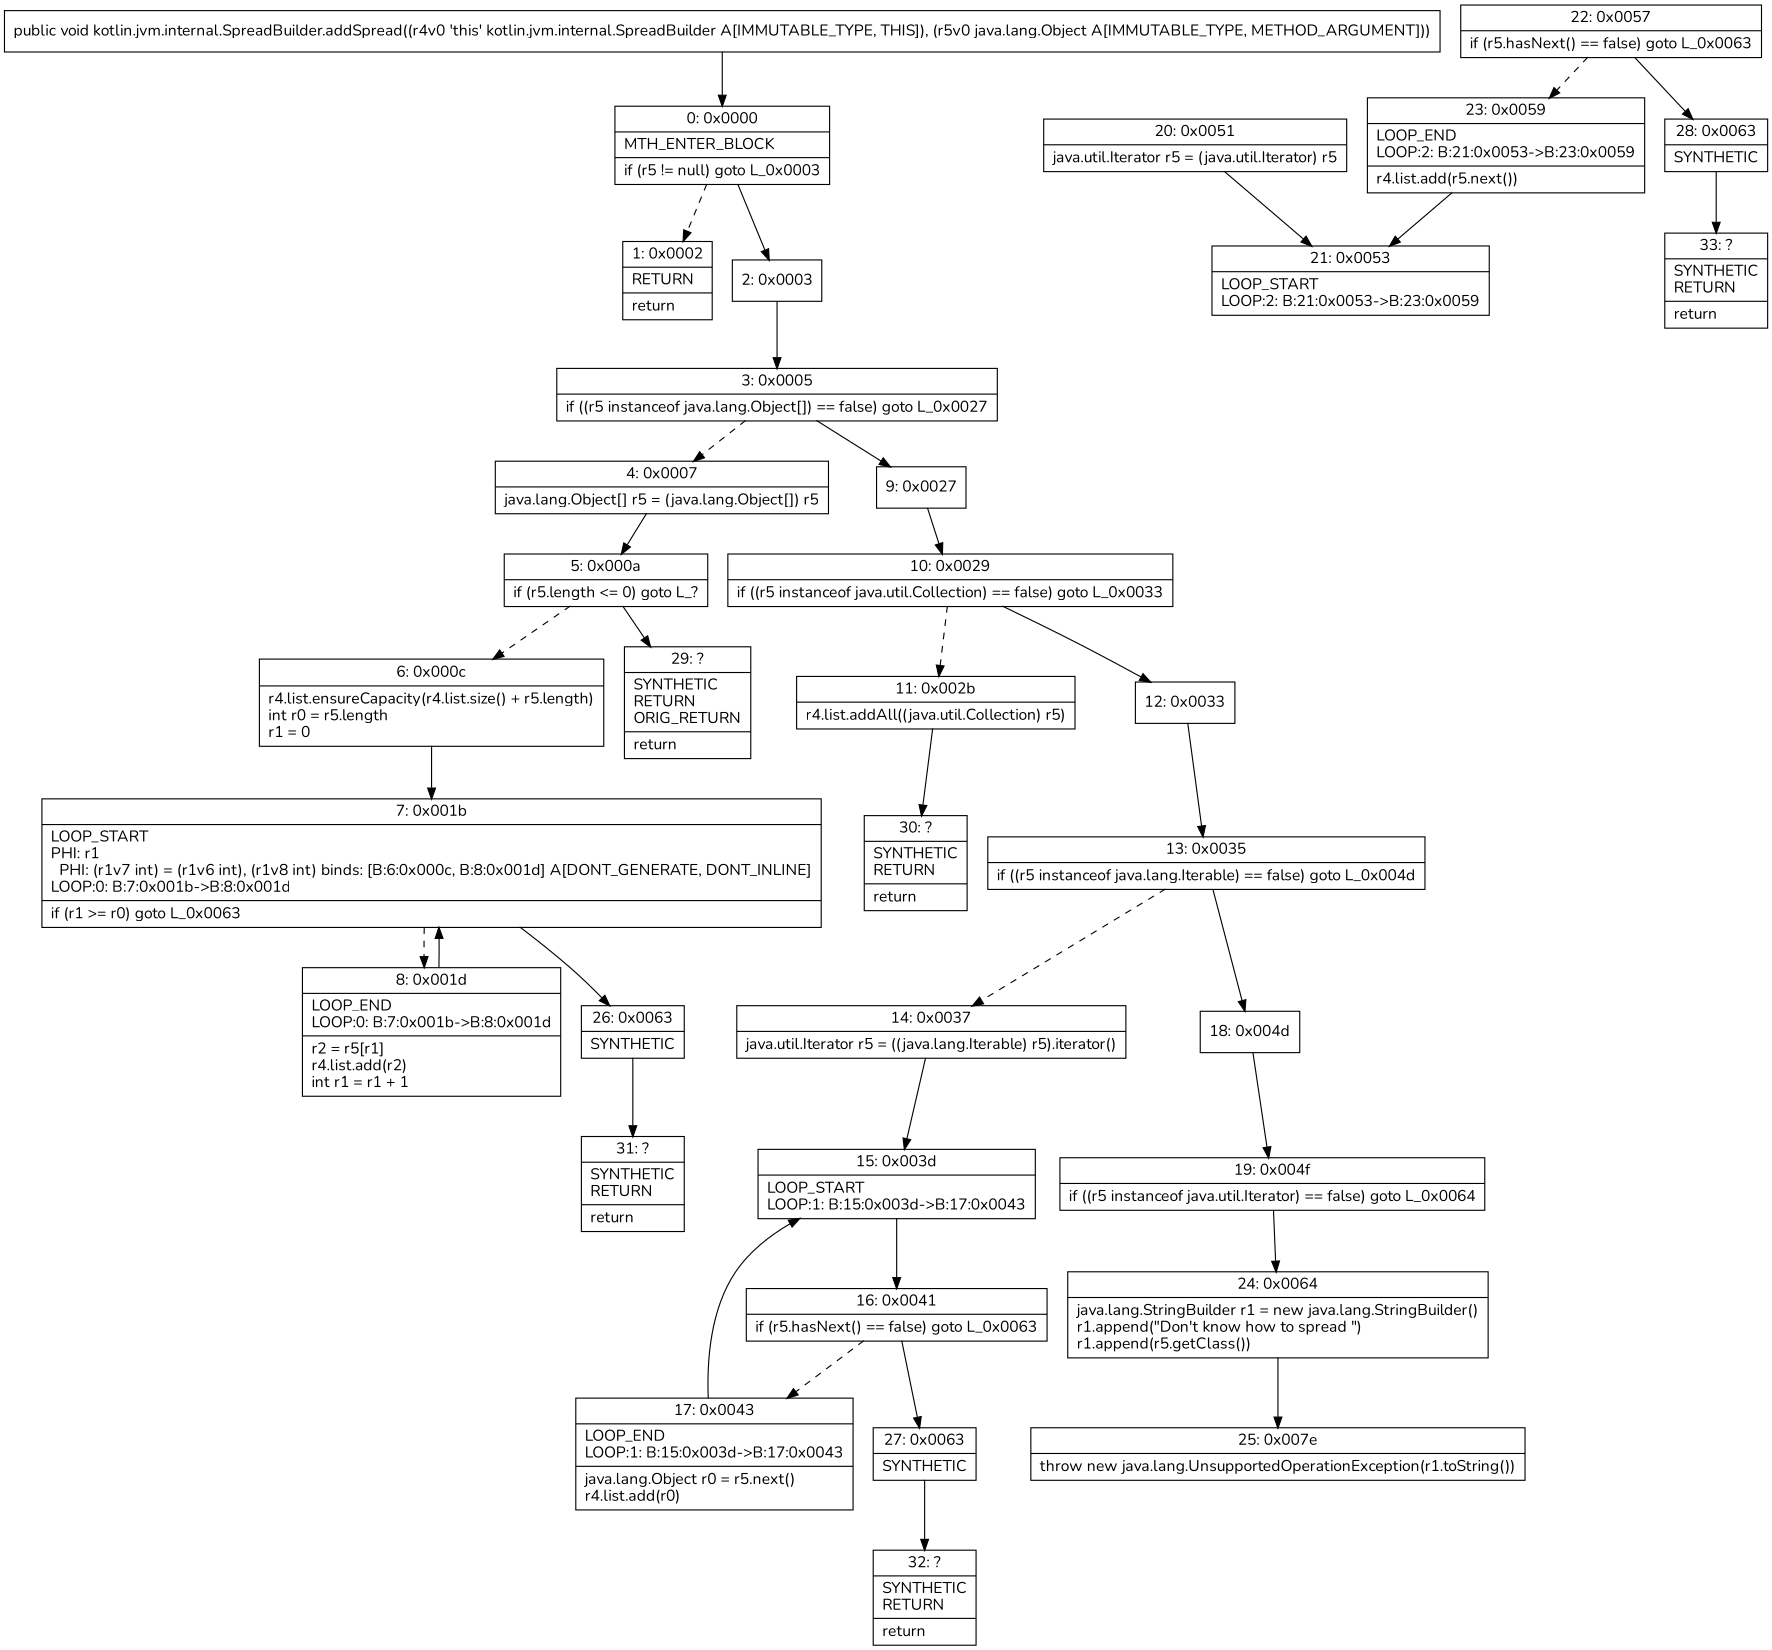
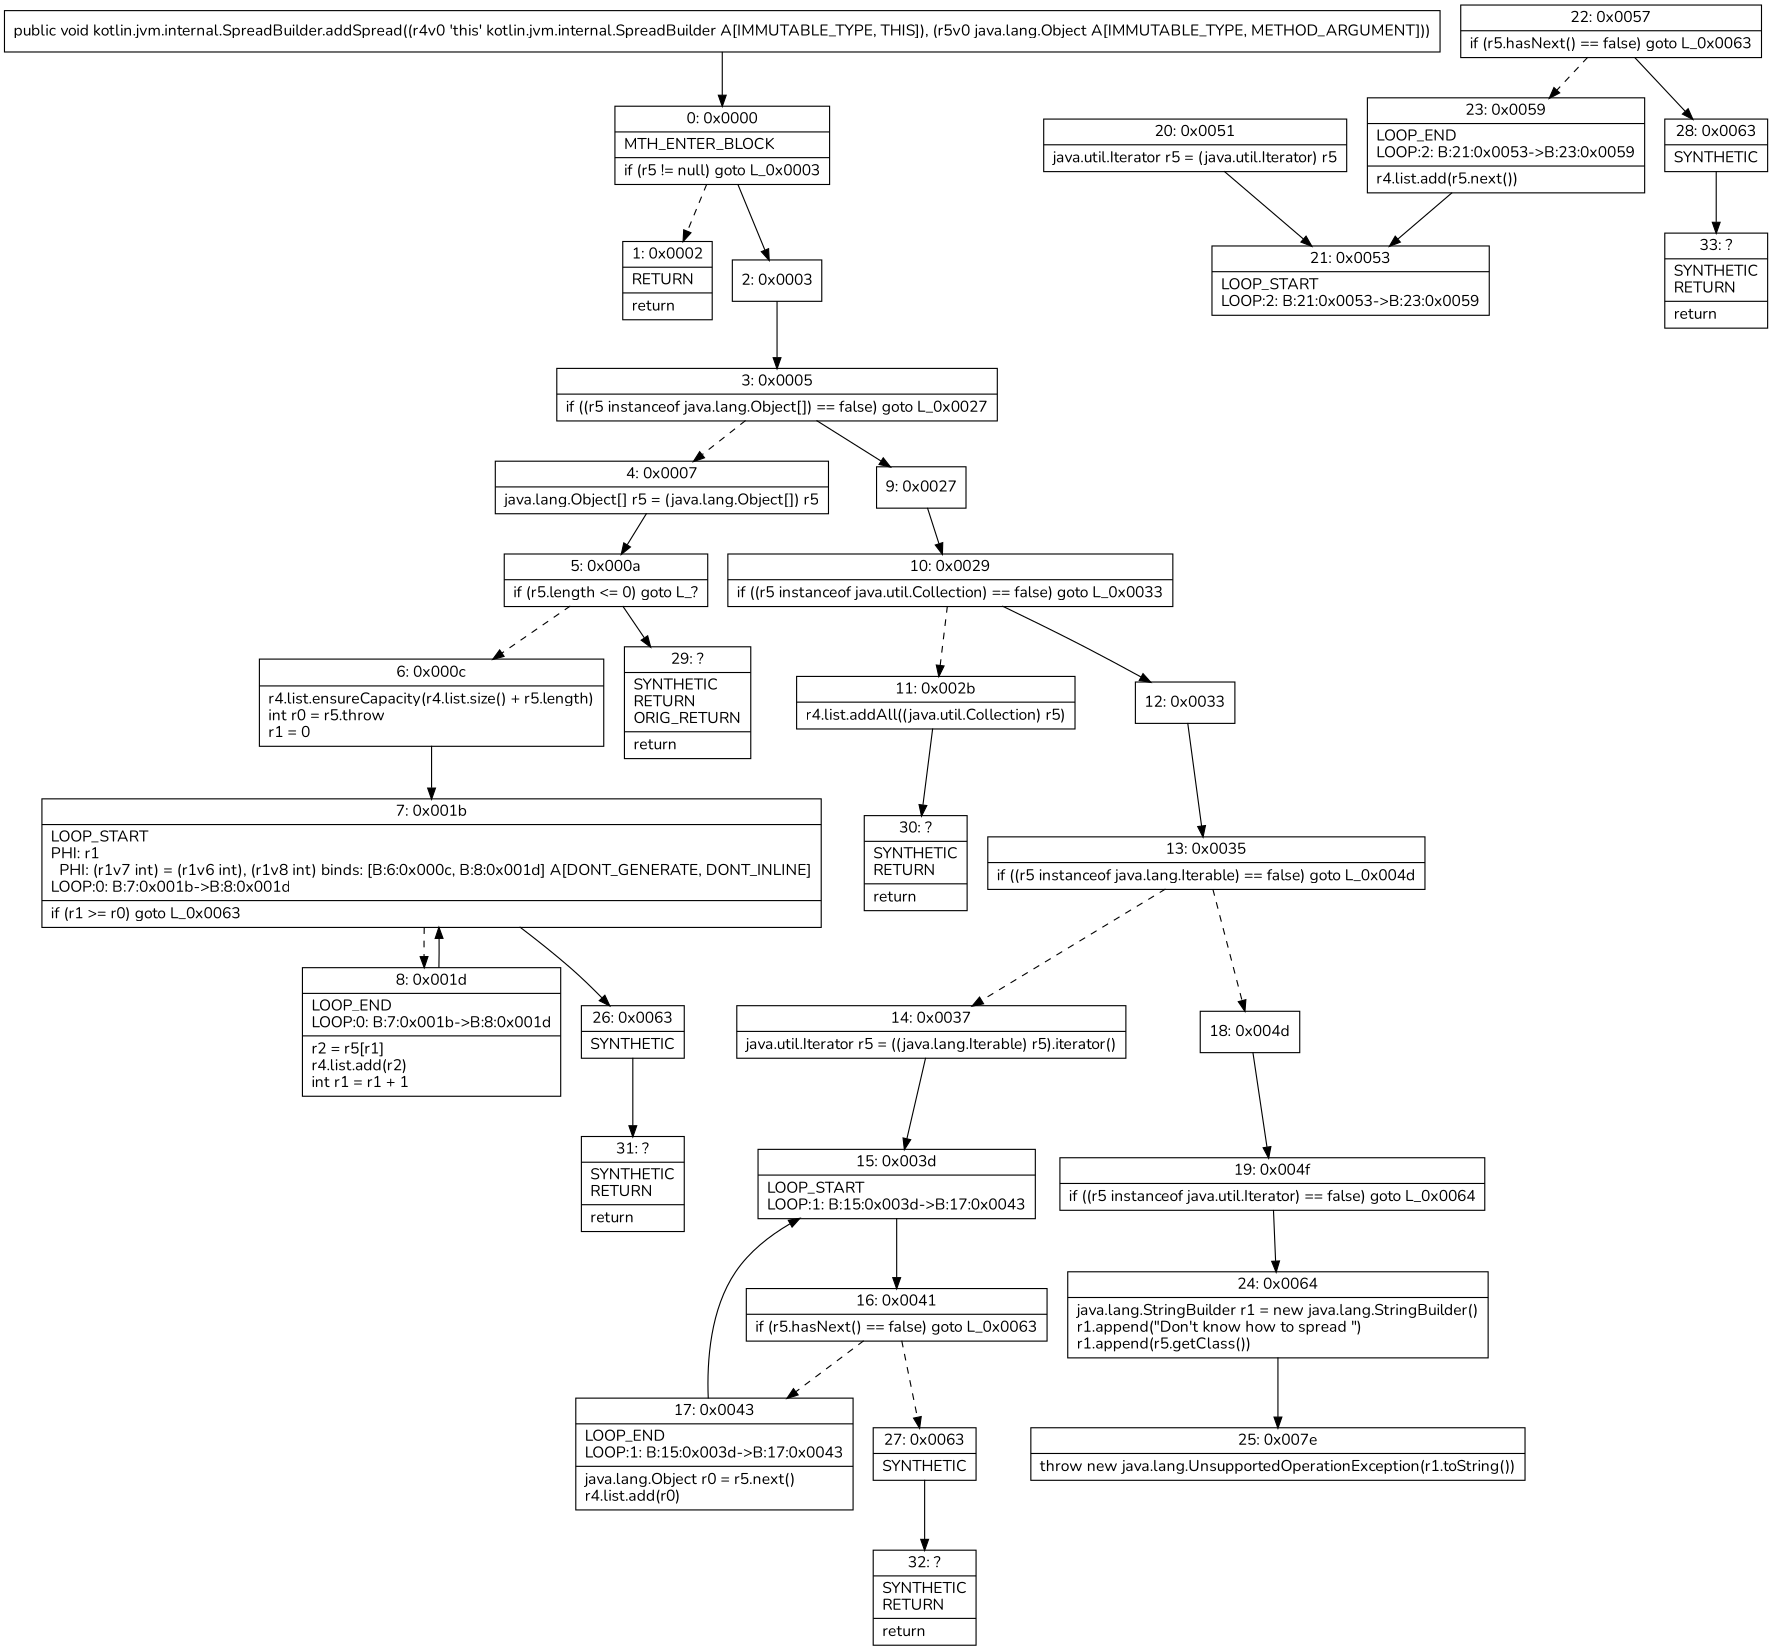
  digraph {
    fontname=Nunito
    node [fontname=Nunito shape=record]
    edge [fontname=Nunito]
    n1 [label="{0\:\ 0x0000|MTH_ENTER_BLOCK\l|if (r5 != null) goto L_0x0003\l}"]
    n2 [label="{1\:\ 0x0002|RETURN\l|return\l}"]
    n3 [label="{2\:\ 0x0003}"]
    n4 [label="{3\:\ 0x0005|if ((r5 instanceof java.lang.Object[]) == false) goto L_0x0027\l}"]
    n5 [label="{4\:\ 0x0007|java.lang.Object[] r5 = (java.lang.Object[]) r5\l}"]
    n6 [label="{9\:\ 0x0027}"]
    n7 [label="{5\:\ 0x000a|if (r5.length \<= 0) goto L_?\l}"]
    n8 [label="{10\:\ 0x0029|if ((r5 instanceof java.util.Collection) == false) goto L_0x0033\l}"]
-   n9 [label="{6\:\ 0x000c|r4.list.ensureCapacity(r4.list.size() + r5.length)\lint r0 = r5.length\lr1 = 0\l}"]
+   n9 [label="{6\:\ 0x000c|r4.list.ensureCapacity(r4.list.size() + r5.length)\lint r0 = r5.throw\lr1 = 0\l}"]
    n10 [label="{29\:\ ?|SYNTHETIC\lRETURN\lORIG_RETURN\l|return\l}"]
    n11 [label="{7\:\ 0x001b|LOOP_START\lPHI: r1 \l  PHI: (r1v7 int) = (r1v6 int), (r1v8 int) binds: [B:6:0x000c, B:8:0x001d] A[DONT_GENERATE, DONT_INLINE]\lLOOP:0: B:7:0x001b\-\>B:8:0x001d\l|if (r1 \>= r0) goto L_0x0063\l}"]
    n12 [label="{8\:\ 0x001d|LOOP_END\lLOOP:0: B:7:0x001b\-\>B:8:0x001d\l|r2 = r5[r1]\lr4.list.add(r2)\lint r1 = r1 + 1\l}"]
    n13 [label="{26\:\ 0x0063|SYNTHETIC\l}"]
    n14 [label="{31\:\ ?|SYNTHETIC\lRETURN\l|return\l}"]
    n15 [label="{11\:\ 0x002b|r4.list.addAll((java.util.Collection) r5)\l}"]
    n16 [label="{12\:\ 0x0033}"]
    n17 [label="{30\:\ ?|SYNTHETIC\lRETURN\l|return\l}"]
    n18 [label="{13\:\ 0x0035|if ((r5 instanceof java.lang.Iterable) == false) goto L_0x004d\l}"]
    n19 [label="{14\:\ 0x0037|java.util.Iterator r5 = ((java.lang.Iterable) r5).iterator()\l}"]
    n20 [label="{18\:\ 0x004d}"]
    n21 [label="{15\:\ 0x003d|LOOP_START\lLOOP:1: B:15:0x003d\-\>B:17:0x0043\l}"]
    n22 [label="{19\:\ 0x004f|if ((r5 instanceof java.util.Iterator) == false) goto L_0x0064\l}"]
    n23 [label="{16\:\ 0x0041|if (r5.hasNext() == false) goto L_0x0063\l}"]
    n24 [label="{17\:\ 0x0043|LOOP_END\lLOOP:1: B:15:0x003d\-\>B:17:0x0043\l|java.lang.Object r0 = r5.next()\lr4.list.add(r0)\l}"]
    n25 [label="{27\:\ 0x0063|SYNTHETIC\l}"]
    n26 [label="{32\:\ ?|SYNTHETIC\lRETURN\l|return\l}"]
    n27 [label="{24\:\ 0x0064|java.lang.StringBuilder r1 = new java.lang.StringBuilder()\lr1.append(\"Don't know how to spread \")\lr1.append(r5.getClass())\l}"]
    n28 [label="{20\:\ 0x0051|java.util.Iterator r5 = (java.util.Iterator) r5\l}"]
    n29 [label="{21\:\ 0x0053|LOOP_START\lLOOP:2: B:21:0x0053\-\>B:23:0x0059\l}"]
    n30 [label="{25\:\ 0x007e|throw new java.lang.UnsupportedOperationException(r1.toString())\l}"]
    n31 [label="{22\:\ 0x0057|if (r5.hasNext() == false) goto L_0x0063\l}"]
    n32 [label="{23\:\ 0x0059|LOOP_END\lLOOP:2: B:21:0x0053\-\>B:23:0x0059\l|r4.list.add(r5.next())\l}"]
    n33 [label="{28\:\ 0x0063|SYNTHETIC\l}"]
    n34 [label="{33\:\ ?|SYNTHETIC\lRETURN\l|return\l}"]
    n35 [label="{public void kotlin.jvm.internal.SpreadBuilder.addSpread((r4v0 'this' kotlin.jvm.internal.SpreadBuilder A[IMMUTABLE_TYPE, THIS]), (r5v0 java.lang.Object A[IMMUTABLE_TYPE, METHOD_ARGUMENT])) }"]
    n1 -> n2 [style=dashed]
    n1 -> n3
    n3 -> n4
    n4 -> n5 [style=dashed]
    n4 -> n6
    n5 -> n7
    n6 -> n8
    n7 -> n9 [style=dashed]
    n7 -> n10
    n8 -> n15 [style=dashed]
    n8 -> n16
    n9 -> n11
    n11 -> n12 [style=dashed]
    n11 -> n13
    n12 -> n11
    n13 -> n14
    n15 -> n17
    n16 -> n18
    n18 -> n19 [style=dashed]
-   n18 -> n20
+   n18 -> n20 [style=dashed]
    n19 -> n21
    n20 -> n22
    n21 -> n23
    n22 -> n27
    n23 -> n24 [style=dashed]
-   n23 -> n25
+   n23 -> n25 [style=dashed]
    n24 -> n21
    n25 -> n26
    n27 -> n30
    n28 -> n29
    n31 -> n32 [style=dashed]
    n31 -> n33
    n32 -> n29
    n33 -> n34
    n35 -> n1
  }
